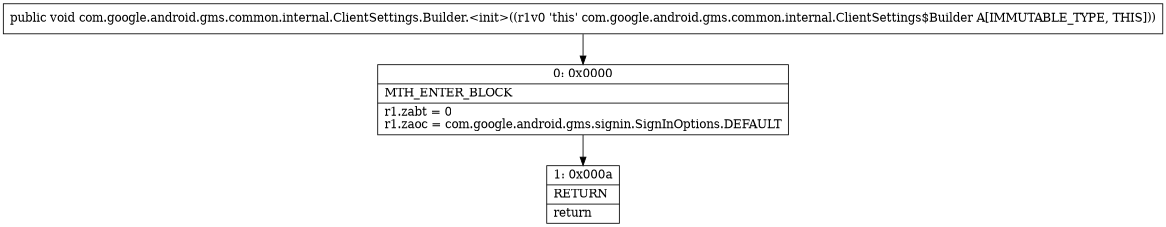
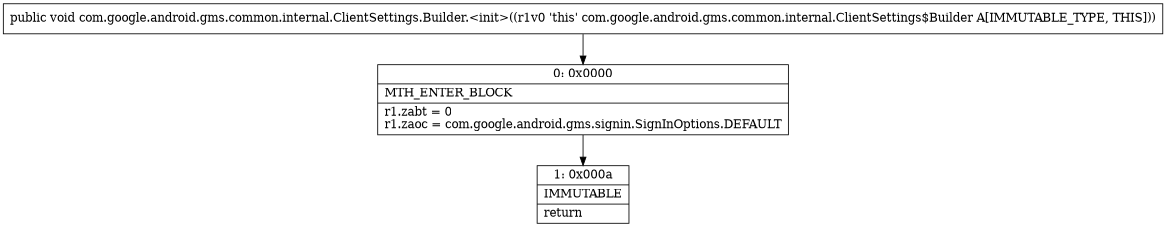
  digraph {
    node [shape=record]
    n1 [label="{0\:\ 0x0000|MTH_ENTER_BLOCK\l|r1.zabt = 0\lr1.zaoc = com.google.android.gms.signin.SignInOptions.DEFAULT\l}"]
-   n2 [label="{1\:\ 0x000a|RETURN\l|return\l}"]
+   n2 [label="{1\:\ 0x000a|IMMUTABLE\l|return\l}"]
    n3 [label="{public void com.google.android.gms.common.internal.ClientSettings.Builder.\<init\>((r1v0 'this' com.google.android.gms.common.internal.ClientSettings$Builder A[IMMUTABLE_TYPE, THIS])) }"]
    n1 -> n2
    n3 -> n1
  }
